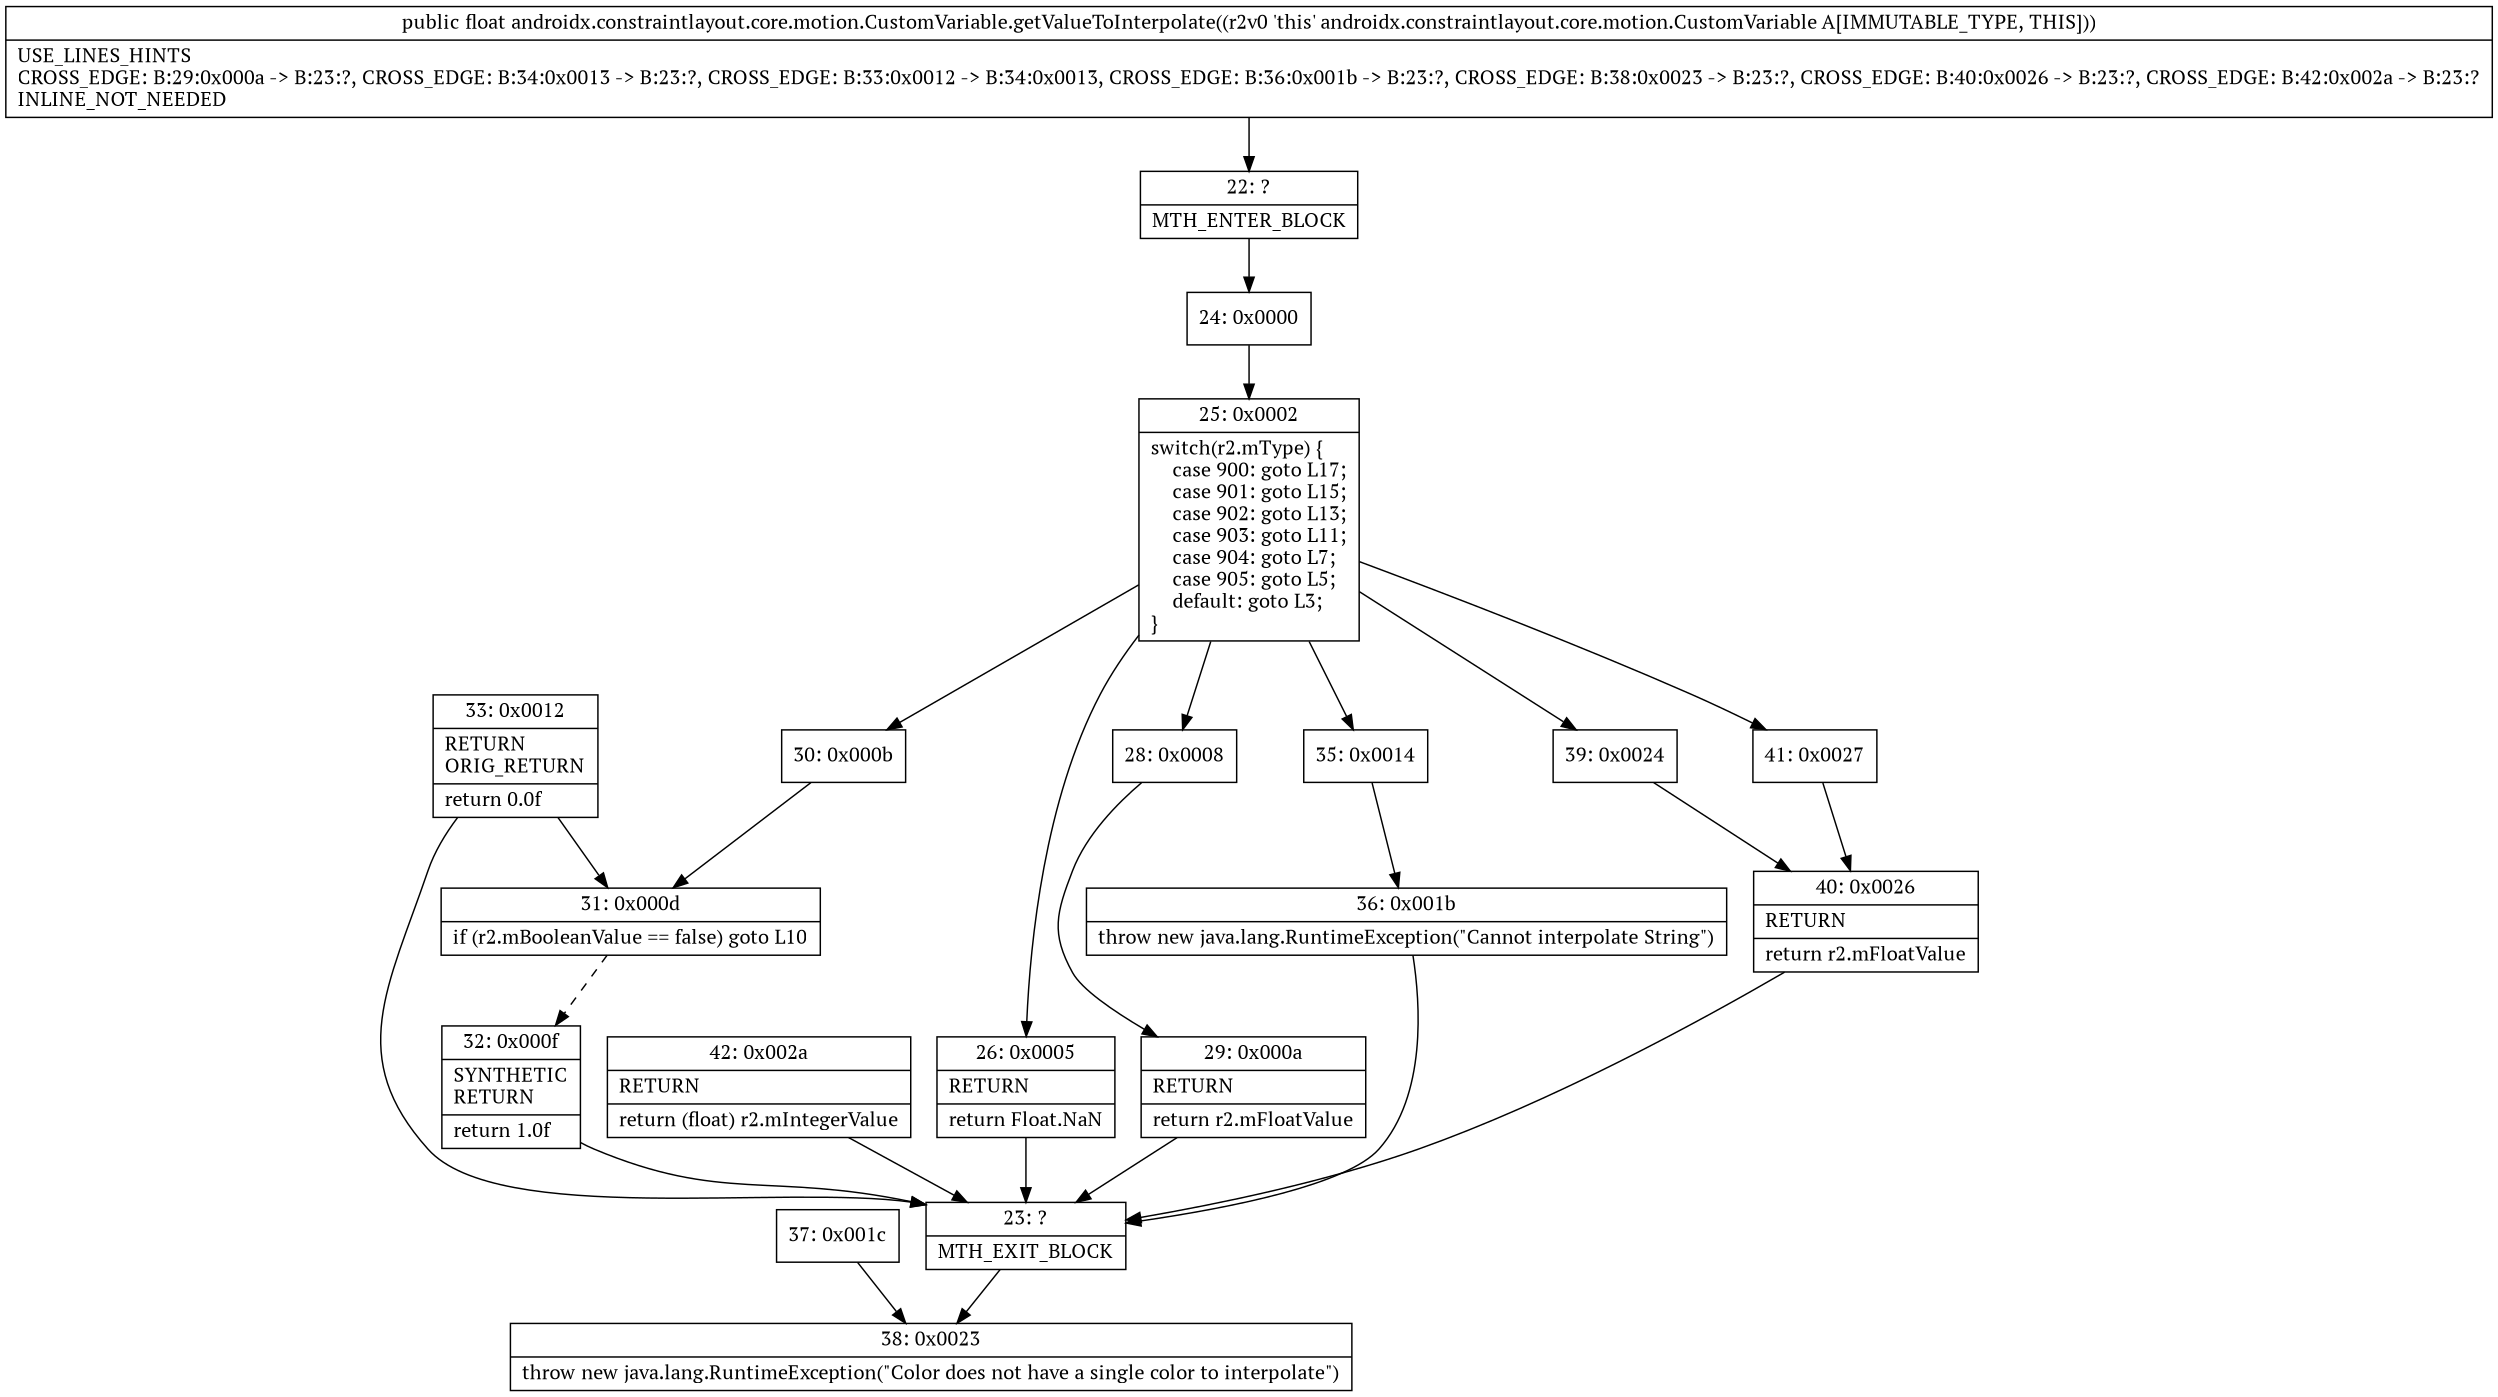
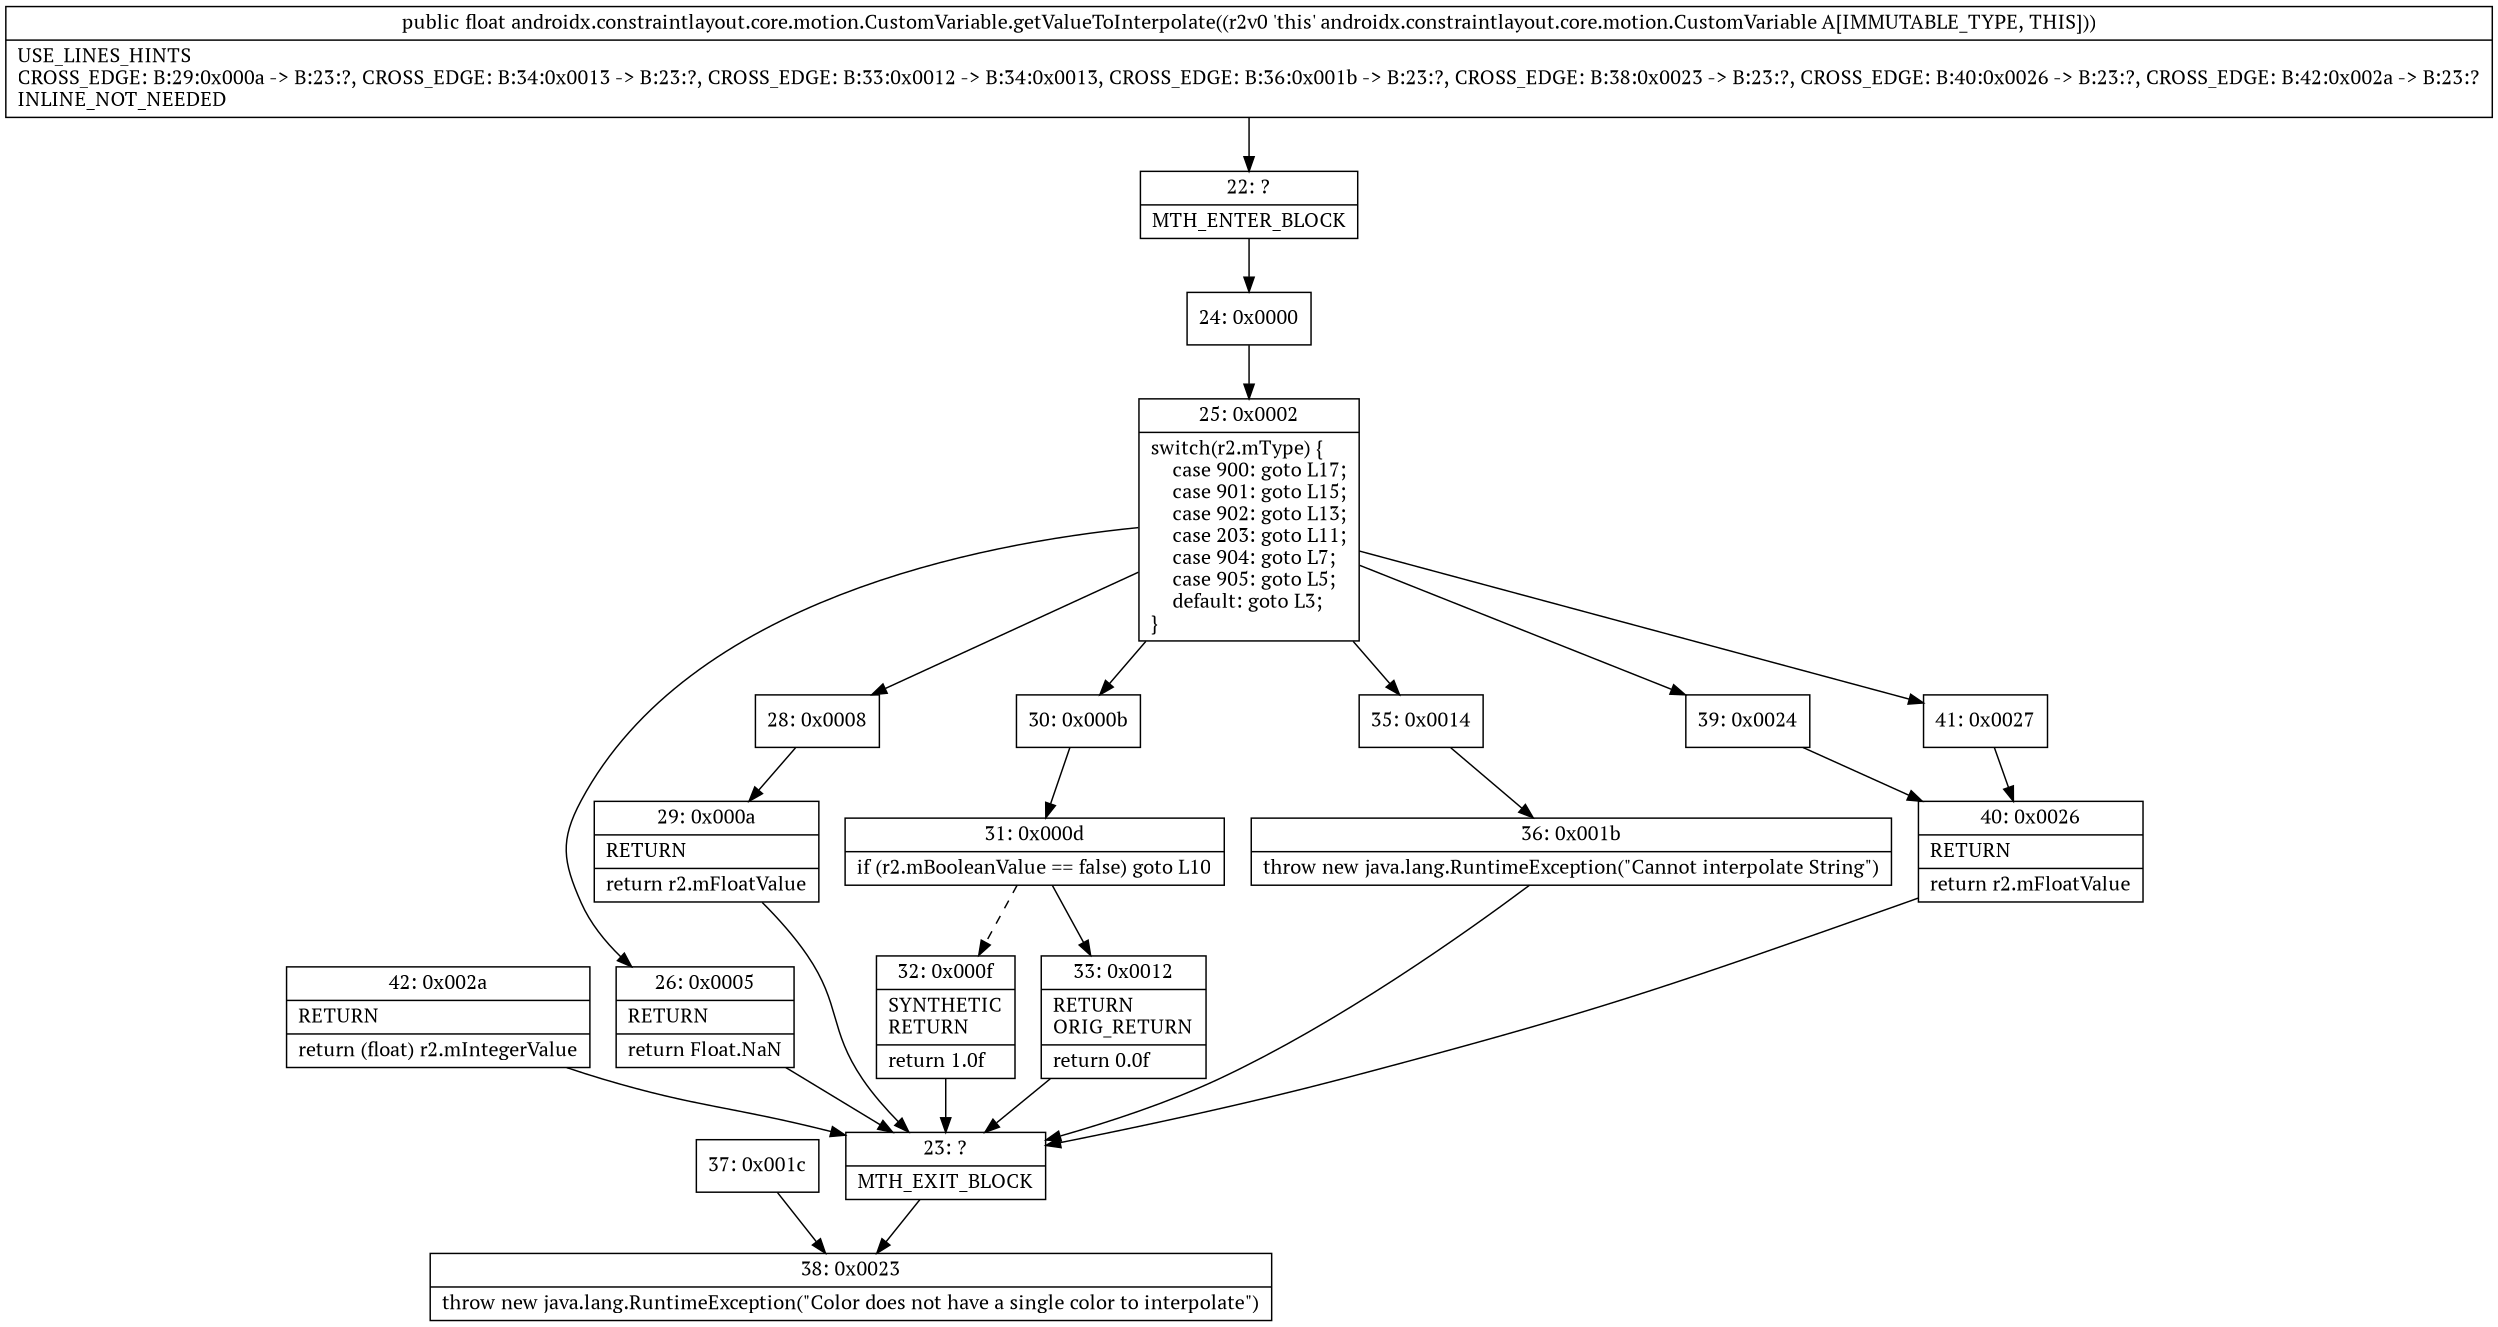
  digraph {
    fontname="PT Serif"
    node [fontname="PT Serif" shape=record]
    edge [fontname="PT Serif"]
    n1 [label="{22\:\ ?|MTH_ENTER_BLOCK\l}"]
    n2 [label="{24\:\ 0x0000}"]
-   n3 [label="{25\:\ 0x0002|switch(r2.mType) \{\l    case 900: goto L17;\l    case 901: goto L15;\l    case 902: goto L13;\l    case 903: goto L11;\l    case 904: goto L7;\l    case 905: goto L5;\l    default: goto L3;\l\}\l}"]
+   n3 [label="{25\:\ 0x0002|switch(r2.mType) \{\l    case 900: goto L17;\l    case 901: goto L15;\l    case 902: goto L13;\l    case 203: goto L11;\l    case 904: goto L7;\l    case 905: goto L5;\l    default: goto L3;\l\}\l}"]
    n4 [label="{26\:\ 0x0005|RETURN\l|return Float.NaN\l}"]
    n5 [label="{28\:\ 0x0008}"]
    n6 [label="{30\:\ 0x000b}"]
    n7 [label="{35\:\ 0x0014}"]
    n8 [label="{39\:\ 0x0024}"]
    n9 [label="{41\:\ 0x0027}"]
    n10 [label="{23\:\ ?|MTH_EXIT_BLOCK\l}"]
    n11 [label="{29\:\ 0x000a|RETURN\l|return r2.mFloatValue\l}"]
    n12 [label="{31\:\ 0x000d|if (r2.mBooleanValue == false) goto L10\l}"]
    n13 [label="{36\:\ 0x001b|throw new java.lang.RuntimeException(\"Cannot interpolate String\")\l}"]
    n14 [label="{37\:\ 0x001c}"]
    n15 [label="{38\:\ 0x0023|throw new java.lang.RuntimeException(\"Color does not have a single color to interpolate\")\l}"]
    n16 [label="{40\:\ 0x0026|RETURN\l|return r2.mFloatValue\l}"]
    n17 [label="{32\:\ 0x000f|SYNTHETIC\lRETURN\l|return 1.0f\l}"]
    n18 [label="{33\:\ 0x0012|RETURN\lORIG_RETURN\l|return 0.0f\l}"]
    n19 [label="{42\:\ 0x002a|RETURN\l|return (float) r2.mIntegerValue\l}"]
    n20 [label="{public float androidx.constraintlayout.core.motion.CustomVariable.getValueToInterpolate((r2v0 'this' androidx.constraintlayout.core.motion.CustomVariable A[IMMUTABLE_TYPE, THIS]))  | USE_LINES_HINTS\lCROSS_EDGE: B:29:0x000a \-\> B:23:?, CROSS_EDGE: B:34:0x0013 \-\> B:23:?, CROSS_EDGE: B:33:0x0012 \-\> B:34:0x0013, CROSS_EDGE: B:36:0x001b \-\> B:23:?, CROSS_EDGE: B:38:0x0023 \-\> B:23:?, CROSS_EDGE: B:40:0x0026 \-\> B:23:?, CROSS_EDGE: B:42:0x002a \-\> B:23:?\lINLINE_NOT_NEEDED\l}"]
    n1 -> n2
    n2 -> n3
    n3 -> n4
    n3 -> n5
    n3 -> n6
    n3 -> n7
    n3 -> n8
    n3 -> n9
    n4 -> n10
    n5 -> n11
    n6 -> n12
    n7 -> n13
    n8 -> n16
    n9 -> n16
    n10 -> n15
    n11 -> n10
    n12 -> n17 [style=dashed]
-   n18 -> n12
+   n12 -> n18
    n13 -> n10
    n14 -> n15
    n16 -> n10
    n17 -> n10
    n18 -> n10
    n19 -> n10
    n20 -> n1
  }
